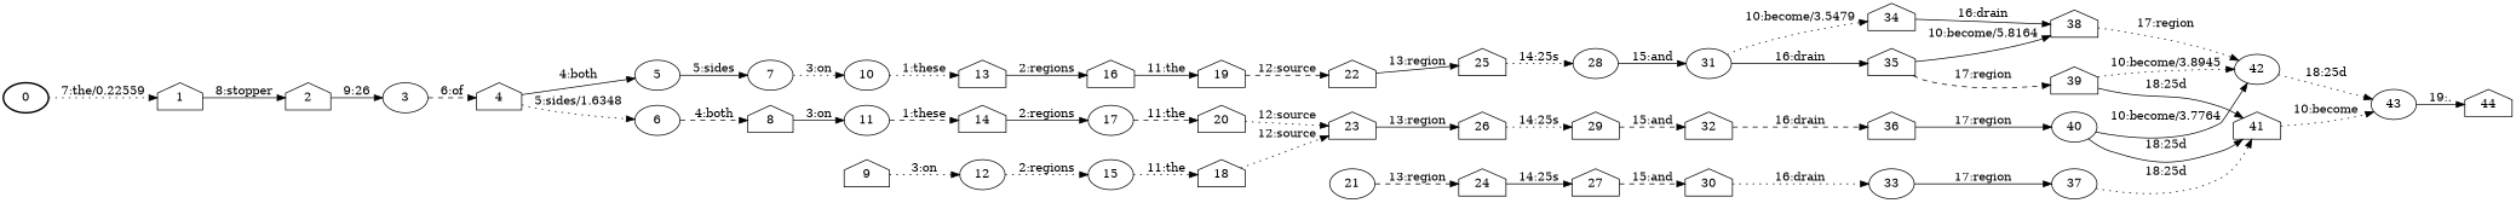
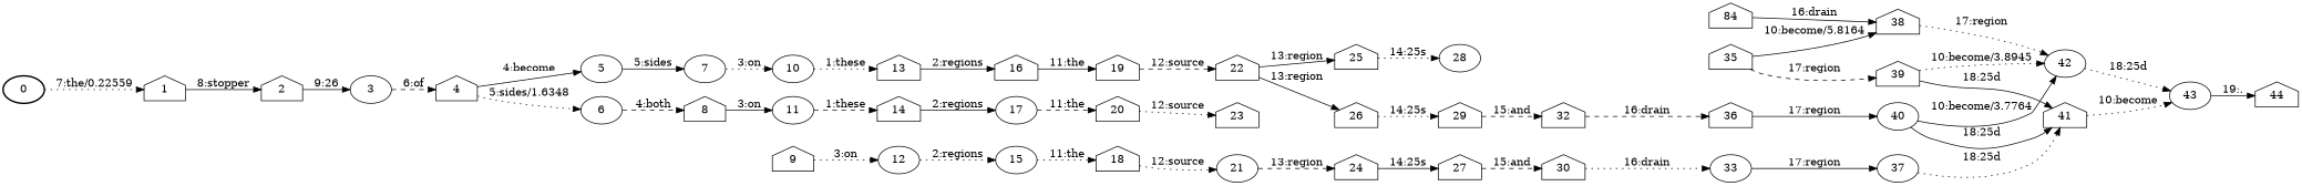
  digraph {
    nodesep=0.25
    rankdir=LR
    ranksep=0.4
    node [fontsize=14 shape=house style=solid]
    edge [fontsize=14 style=solid]
    n1 [label=0 shape=ellipse style=bold]
    n2 [label=1]
    n3 [label=2]
    n4 [label=3 shape=ellipse]
    n5 [label=4]
    n6 [label=5 shape=ellipse]
    n7 [label=6 shape=ellipse]
    n8 [label=7 shape=ellipse]
    n9 [label=8]
    n10 [label=10 shape=ellipse]
    n11 [label=11 shape=ellipse]
    n12 [label=9]
    n13 [label=12 shape=ellipse]
    n14 [label=13]
    n15 [label=14]
    n16 [label=15 shape=ellipse]
    n17 [label=16]
    n18 [label=17 shape=ellipse]
    n19 [label=18]
    n20 [label=19]
    n21 [label=20]
    n22 [label=21 shape=ellipse]
    n23 [label=22]
    n24 [label=23]
    n25 [label=24]
    n26 [label=25]
    n27 [label=26]
    n28 [label=27]
    n29 [label=28 shape=ellipse]
    n30 [label=29]
    n31 [label=30]
-   n32 [label=31 shape=ellipse]
    n33 [label=32]
    n34 [label=33 shape=ellipse]
-   n35 [label=34]
+   n35 [label=84]
    n36 [label=35]
    n37 [label=36]
    n38 [label=37 shape=ellipse]
    n39 [label=38]
    n40 [label=39]
    n41 [label=40 shape=ellipse]
    n42 [label=41]
    n43 [label=42 shape=ellipse]
    n44 [label=43 shape=ellipse]
    n45 [label=44]
    n1 -> n2 [label="7:the/0.22559" style=dotted]
    n2 -> n3 [label="8:stopper"]
    n3 -> n4 [label="9:26"]
    n4 -> n5 [label="6:of" style=dashed]
-   n5 -> n6 [label="4:both"]
+   n5 -> n6 [label="4:become"]
    n5 -> n7 [label="5:sides/1.6348" style=dotted]
    n6 -> n8 [label="5:sides"]
    n7 -> n9 [label="4:both" style=dashed]
    n8 -> n10 [label="3:on" style=dotted]
    n9 -> n11 [label="3:on"]
    n10 -> n14 [label="1:these" style=dotted]
    n11 -> n15 [label="1:these" style=dashed]
    n12 -> n13 [label="3:on" style=dotted]
    n13 -> n16 [label="2:regions" style=dotted]
    n14 -> n17 [label="2:regions"]
    n15 -> n18 [label="2:regions"]
    n16 -> n19 [label="11:the" style=dotted]
    n17 -> n20 [label="11:the"]
    n18 -> n21 [label="11:the" style=dashed]
-   n19 -> n24 [label="12:source" style=dotted]
+   n19 -> n22 [label="12:source" style=dotted]
    n20 -> n23 [label="12:source" style=dashed]
    n21 -> n24 [label="12:source" style=dotted]
    n22 -> n25 [label="13:region" style=dashed]
    n23 -> n26 [label="13:region"]
-   n24 -> n27 [label="13:region"]
+   n23 -> n27 [label="13:region"]
    n25 -> n28 [label="14:25s"]
    n26 -> n29 [label="14:25s" style=dotted]
    n27 -> n30 [label="14:25s" style=dotted]
    n28 -> n31 [label="15:and" style=dashed]
-   n29 -> n32 [label="15:and"]
    n30 -> n33 [label="15:and" style=dashed]
    n31 -> n34 [label="16:drain" style=dotted]
-   n32 -> n35 [label="10:become/3.5479" style=dotted]
-   n32 -> n36 [label="16:drain"]
    n33 -> n37 [label="16:drain" style=dashed]
    n34 -> n38 [label="17:region"]
    n35 -> n39 [label="16:drain"]
    n36 -> n39 [label="10:become/5.8164"]
    n36 -> n40 [label="17:region" style=dashed]
    n37 -> n41 [label="17:region"]
    n38 -> n42 [label="18:25d" style=dotted]
    n39 -> n43 [label="17:region" style=dotted]
    n40 -> n42 [label="18:25d"]
    n40 -> n43 [label="10:become/3.8945" style=dotted]
    n41 -> n42 [label="18:25d"]
    n41 -> n43 [label="10:become/3.7764"]
    n42 -> n44 [label="10:become" style=dotted]
    n43 -> n44 [label="18:25d" style=dotted]
    n44 -> n45 [label="19:."]
  }
